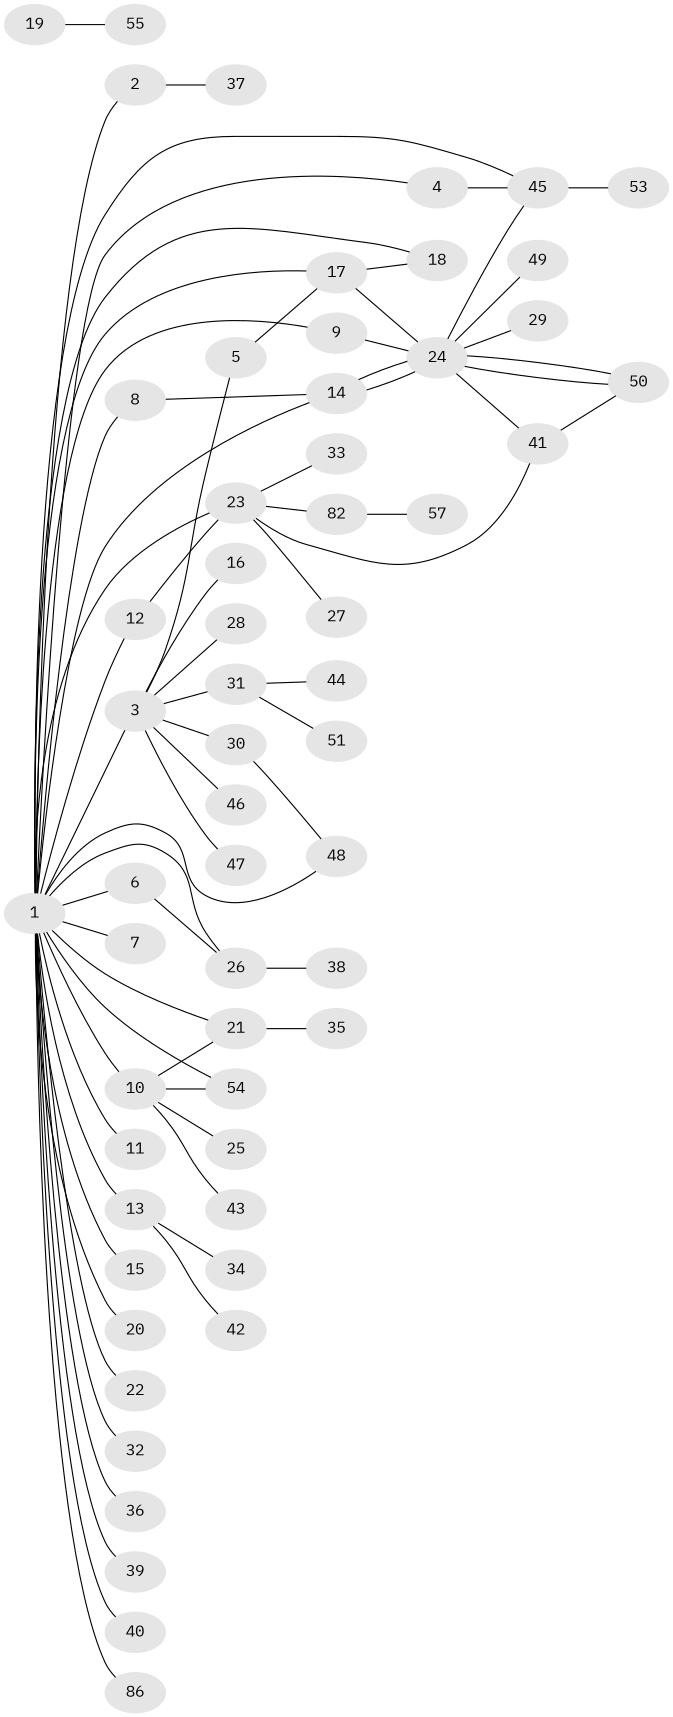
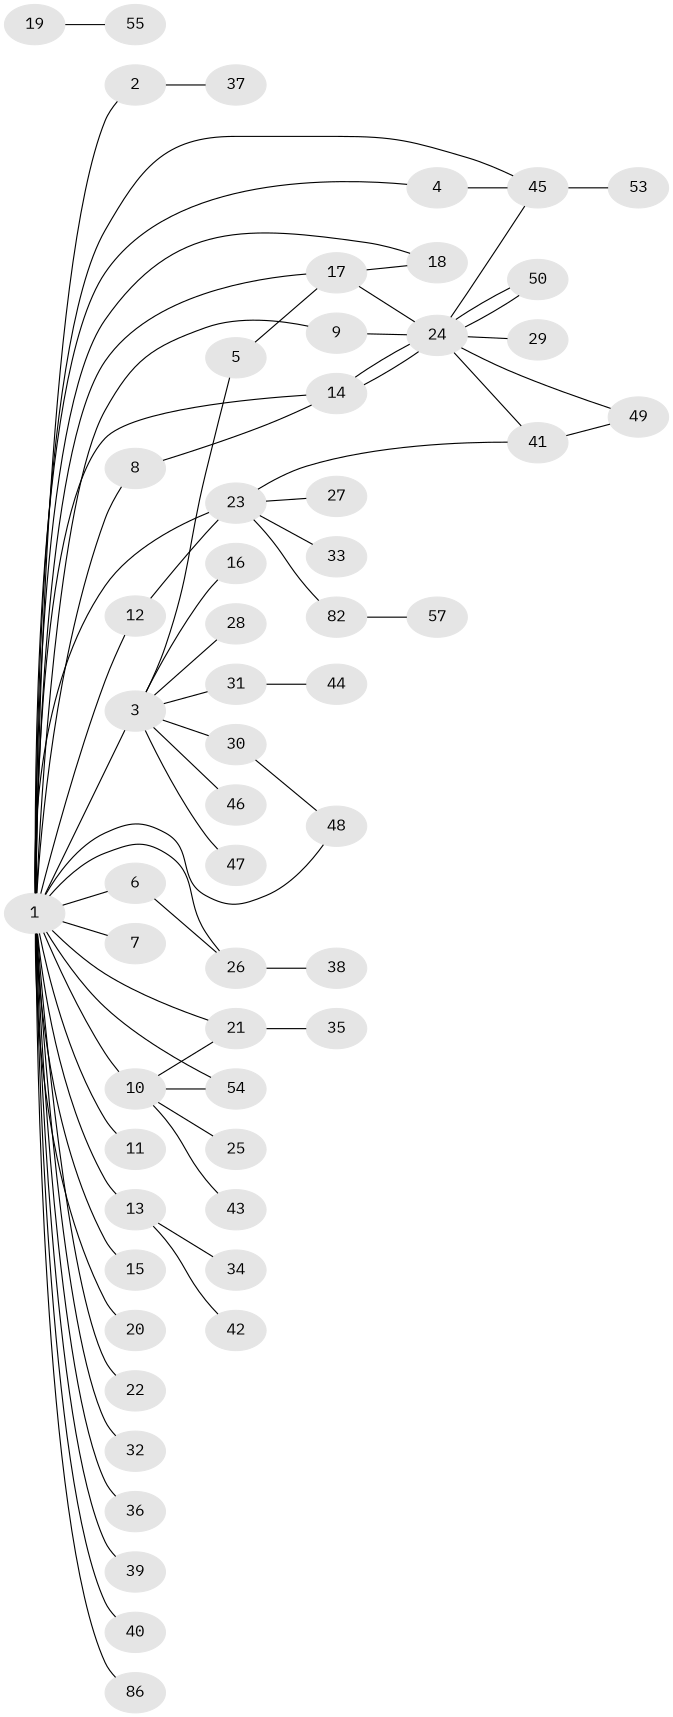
  graph {
    fontname="IBM Plex Mono"
    rankdir=LR
    node [color=gray90 fontname="IBM Plex Mono" style=filled]
    edge [fontname="IBM Plex Mono"]
    1
    2
    3
    4
    6
    7
    8
    9
    10
    11
    12
    13
    14
    15
    17
    18
    20
    21
    22
    23
    26
    32
    36
    39
    40
    45
    48
    54
    n29 [label=86]
    37
    5
    16
    28
    30
    31
    46
    47
    24
    25
    43
    34
    42
    35
    27
    33
    41
    n47 [label=82]
    38
    53
    44
-   51
    29
    49
    50
    19
    55
    57
    1 -- 2
    1 -- 3
    1 -- 4
    1 -- 6
    1 -- 7
    1 -- 8
    1 -- 9
    1 -- 10
    1 -- 11
    1 -- 12
    1 -- 13
    1 -- 14
    1 -- 15
    1 -- 17
    1 -- 18
    1 -- 20
    1 -- 21
    1 -- 22
    1 -- 23
    1 -- 26
    1 -- 32
    1 -- 36
    1 -- 39
    1 -- 40
    1 -- 45
    1 -- 48
    1 -- 54
    1 -- n29
    2 -- 37
    3 -- 5
    3 -- 16
    3 -- 28
    3 -- 30
    3 -- 31
    3 -- 46
    3 -- 47
    4 -- 45
    6 -- 26
    8 -- 14
    9 -- 24
    10 -- 21
    10 -- 54
    10 -- 25
    10 -- 43
    12 -- 23
    13 -- 34
    13 -- 42
    14 -- 24
    14 -- 24
    17 -- 18
    17 -- 24
    21 -- 35
    23 -- 27
    23 -- 33
    23 -- 41
    23 -- n47
    26 -- 38
    45 -- 53
    5 -- 17
    30 -- 48
    31 -- 44
-   31 -- 51
    24 -- 45
    24 -- 41
    24 -- 29
    24 -- 49
    24 -- 50
    24 -- 50
-   41 -- 50
+   41 -- 49
    n47 -- 57
    19 -- 55
  }
